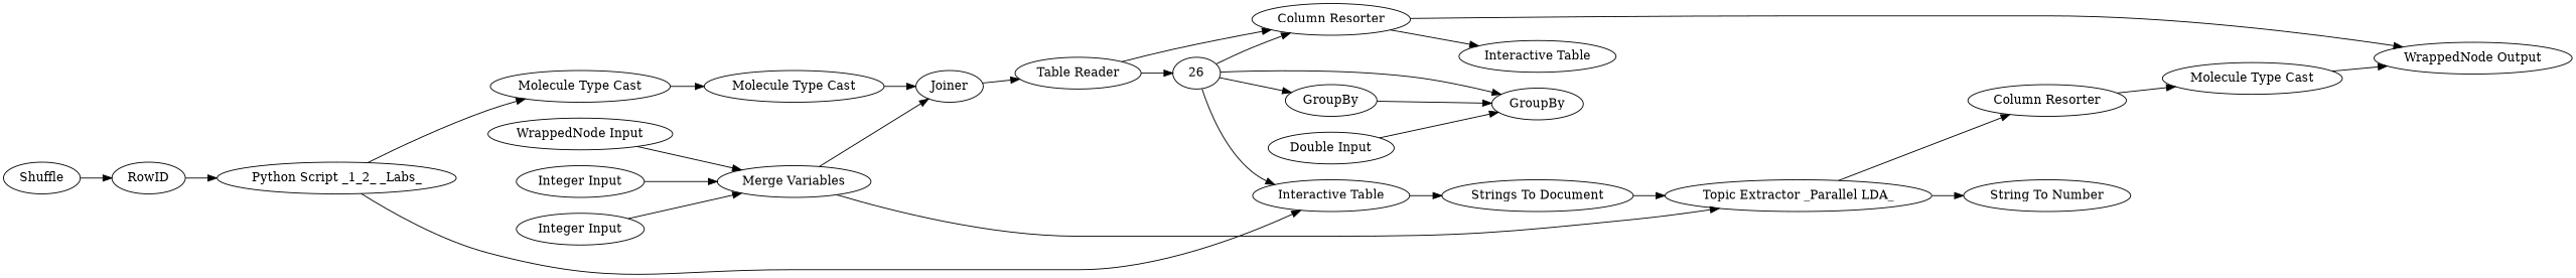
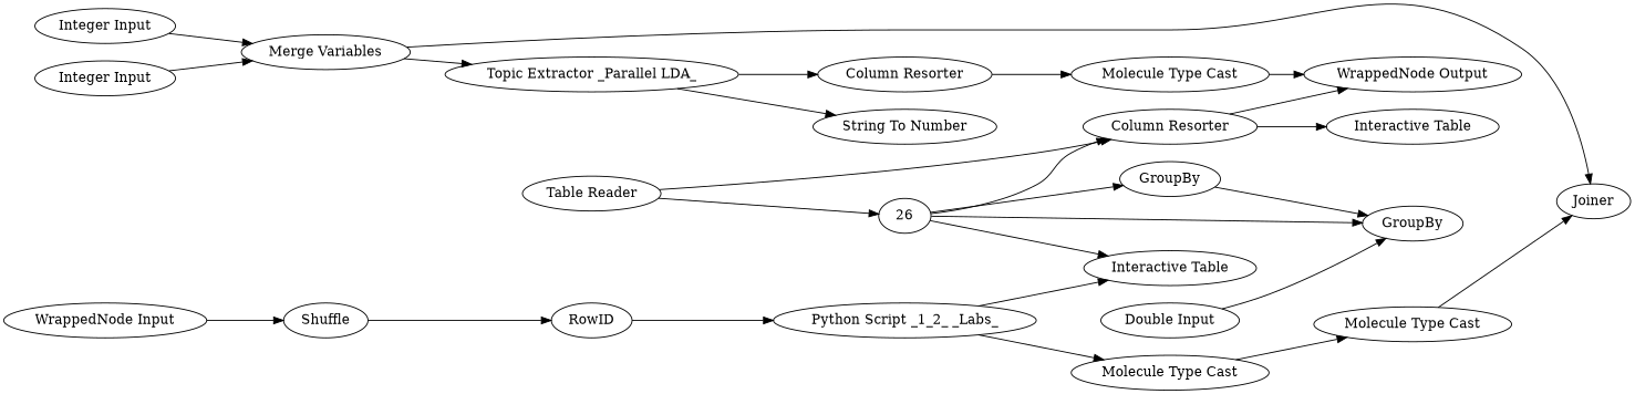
  digraph {
    rankdir=LR
    n1 [label=Joiner]
    n2 [label="Table Reader"]
    n3 [label="Column Resorter"]
    26
    n5 [label="Molecule Type Cast"]
    n6 [label="WrappedNode Output"]
    n7 [label="Molecule Type Cast"]
    n8 [label="Molecule Type Cast"]
    n9 [label="Python Script _1_2_ _Labs_"]
    n10 [label="Interactive Table"]
-   n11 [label="Strings To Document"]
    n12 [label="Topic Extractor _Parallel LDA_"]
    n13 [label="Column Resorter"]
    n14 [label="String To Number"]
    n15 [label=Shuffle]
    n16 [label=RowID]
    n17 [label=GroupBy]
    n18 [label=GroupBy]
    n19 [label="Double Input"]
    n20 [label="Interactive Table"]
    n21 [label="WrappedNode Input"]
    n22 [label="Integer Input"]
    n23 [label="Merge Variables"]
    n24 [label="Integer Input"]
-   n1 -> n2
    n2 -> n3
    n2 -> 26
    n3 -> n6
    n3 -> n20
    26 -> n3
    26 -> n10
    26 -> n17
    26 -> n18
    n5 -> n6
    n7 -> n8
    n8 -> n1
    n9 -> n7
    n9 -> n10
-   n10 -> n11
-   n11 -> n12
    n12 -> n13
    n12 -> n14
    n13 -> n5
    n15 -> n16
    n16 -> n9
    n17 -> n18
    n19 -> n18
-   n21 -> n23
+   n21 -> n15
    n22 -> n23
    n23 -> n1
    n23 -> n12
    n24 -> n23
  }
